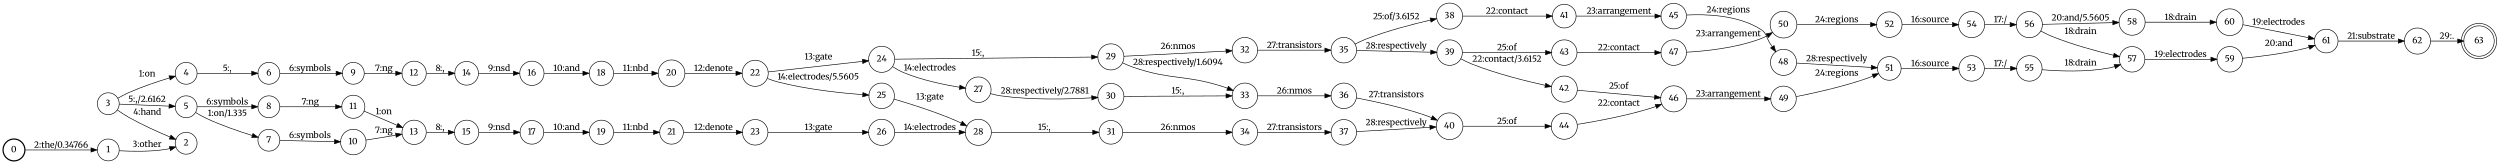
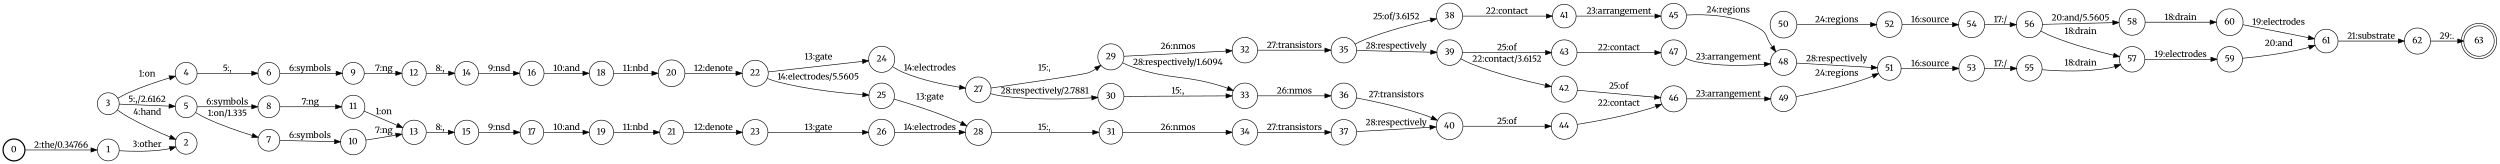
  digraph {
    fontname=Merriweather
    nodesep=0.25
    rankdir=LR
    ranksep=0.4
    node [fontname=Merriweather fontsize=14 shape=circle style=solid]
    edge [fontname=Merriweather fontsize=14]
    n1 [label=0 style=bold]
    n2 [label=1]
    n3 [label=2]
    n4 [label=3]
    n5 [label=4]
    n6 [label=5]
    n7 [label=6]
    n8 [label=7]
    n9 [label=8]
    n10 [label=9]
    n11 [label=10]
    n12 [label=11]
    n13 [label=12]
    n14 [label=13]
    n15 [label=14]
    n16 [label=15]
    n17 [label=16]
    n18 [label=17]
    n19 [label=18]
    n20 [label=19]
    n21 [label=20]
    n22 [label=21]
    n23 [label=22]
    n24 [label=23]
    n25 [label=24]
    n26 [label=25]
    n27 [label=26]
    n28 [label=27]
    n29 [label=28]
    n30 [label=29]
    n31 [label=30]
    n32 [label=31]
    n33 [label=32]
    n34 [label=33]
    n35 [label=34]
    n36 [label=35]
    n37 [label=36]
    n38 [label=37]
    n39 [label=38]
    n40 [label=39]
    n41 [label=40]
    n42 [label=41]
    n43 [label=42]
    n44 [label=43]
    n45 [label=44]
    n46 [label=45]
    n47 [label=46]
    n48 [label=47]
    n49 [label=48]
    n50 [label=49]
    n51 [label=50]
    n52 [label=51]
    n53 [label=52]
    n54 [label=53]
    n55 [label=54]
    n56 [label=55]
    n57 [label=56]
    n58 [label=57]
    n59 [label=58]
    n60 [label=59]
    n61 [label=60]
    n62 [label=61]
    n63 [label=62]
    n64 [label=63 shape=doublecircle]
    n1 -> n2 [label="2:the/0.34766"]
    n2 -> n3 [label="3:other"]
    n4 -> n3 [label="4:hand"]
    n4 -> n5 [label="1:on"]
    n4 -> n6 [label="5:,/2.6162"]
    n5 -> n7 [label="5:,"]
    n6 -> n8 [label="1:on/1.335"]
    n6 -> n9 [label="6:symbols"]
    n7 -> n10 [label="6:symbols"]
    n8 -> n11 [label="6:symbols"]
    n9 -> n12 [label="7:ng"]
    n10 -> n13 [label="7:ng"]
    n11 -> n14 [label="7:ng"]
    n12 -> n14 [label="1:on"]
    n13 -> n15 [label="8:,"]
    n14 -> n16 [label="8:,"]
    n15 -> n17 [label="9:nsd"]
    n16 -> n18 [label="9:nsd"]
    n17 -> n19 [label="10:and"]
    n18 -> n20 [label="10:and"]
    n19 -> n21 [label="11:nbd"]
    n20 -> n22 [label="11:nbd"]
    n21 -> n23 [label="12:denote"]
    n22 -> n24 [label="12:denote"]
    n23 -> n25 [label="13:gate"]
    n23 -> n26 [label="14:electrodes/5.5605"]
    n24 -> n27 [label="13:gate"]
    n25 -> n28 [label="14:electrodes"]
    n26 -> n29 [label="13:gate"]
    n27 -> n29 [label="14:electrodes"]
-   n25 -> n30 [label="15:,"]
+   n28 -> n30 [label="15:,"]
    n28 -> n31 [label="28:respectively/2.7881"]
    n29 -> n32 [label="15:,"]
    n30 -> n33 [label="26:nmos"]
    n30 -> n34 [label="28:respectively/1.6094"]
    n31 -> n34 [label="15:,"]
    n32 -> n35 [label="26:nmos"]
    n33 -> n36 [label="27:transistors"]
    n34 -> n37 [label="26:nmos"]
    n35 -> n38 [label="27:transistors"]
    n36 -> n39 [label="25:of/3.6152"]
    n36 -> n40 [label="28:respectively"]
    n37 -> n41 [label="27:transistors"]
    n38 -> n41 [label="28:respectively"]
    n39 -> n42 [label="22:contact"]
    n40 -> n43 [label="22:contact/3.6152"]
    n40 -> n44 [label="25:of"]
    n41 -> n45 [label="25:of"]
    n42 -> n46 [label="23:arrangement"]
    n43 -> n47 [label="25:of"]
    n44 -> n48 [label="22:contact"]
    n45 -> n47 [label="22:contact"]
    n46 -> n49 [label="24:regions"]
    n47 -> n50 [label="23:arrangement"]
-   n48 -> n51 [label="23:arrangement"]
+   n48 -> n49 [label="23:arrangement"]
    n49 -> n52 [label="28:respectively"]
    n50 -> n52 [label="24:regions"]
    n51 -> n53 [label="24:regions"]
    n52 -> n54 [label="16:source"]
    n53 -> n55 [label="16:source"]
    n54 -> n56 [label="17:/"]
    n55 -> n57 [label="17:/"]
    n56 -> n58 [label="18:drain"]
    n57 -> n58 [label="18:drain"]
    n57 -> n59 [label="20:and/5.5605"]
    n58 -> n60 [label="19:electrodes"]
    n59 -> n61 [label="18:drain"]
    n60 -> n62 [label="20:and"]
    n61 -> n62 [label="19:electrodes"]
    n62 -> n63 [label="21:substrate"]
    n63 -> n64 [label="29:."]
  }
